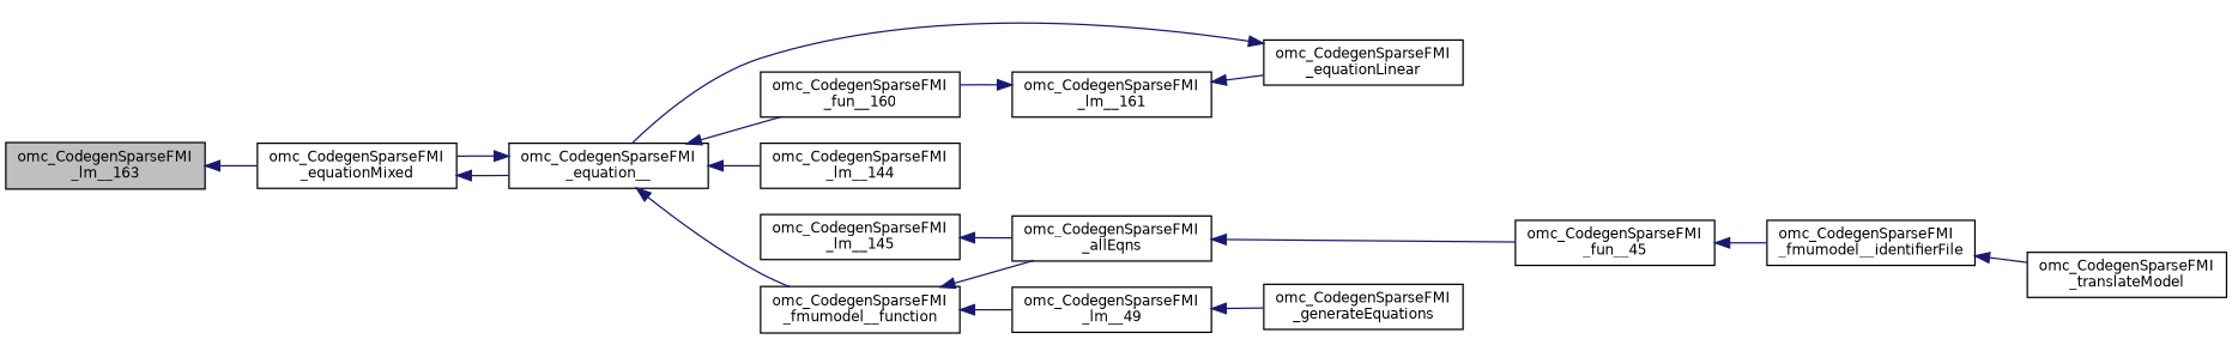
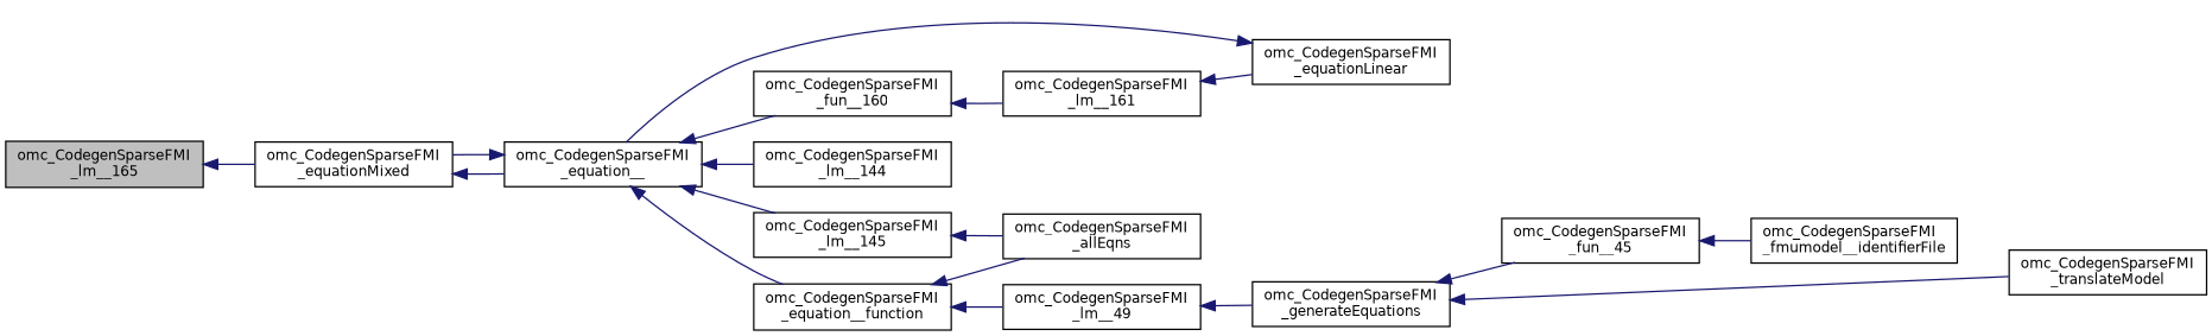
  digraph {
    rankdir=LR
    node [color=black fillcolor=white fontname=Helvetica fontsize=10 shape=record style=filled]
    edge [color=midnightblue dir=back fontname=Helvetica fontsize=10 labelfontname=Helvetica labelfontsize=10 style=solid]
-   n1 [fillcolor=grey75 fontcolor=black height=0.2 label="omc_CodegenSparseFMI\l_lm__163" width=0.4]
+   n1 [fillcolor=grey75 fontcolor=black height=0.2 label="omc_CodegenSparseFMI\l_lm__165" width=0.4]
    n2 [height=0.2 label="omc_CodegenSparseFMI\l_equationMixed" width=0.4]
    n3 [height=0.2 label="omc_CodegenSparseFMI\l_equation__" width=0.4]
    n4 [height=0.2 label="omc_CodegenSparseFMI\l_fun__160" width=0.4]
    n5 [height=0.2 label="omc_CodegenSparseFMI\l_lm__145" width=0.4]
    n6 [height=0.2 label="omc_CodegenSparseFMI\l_lm__144" width=0.4]
-   n7 [height=0.2 label="omc_CodegenSparseFMI\l_fmumodel__function" width=0.4]
+   n7 [height=0.2 label="omc_CodegenSparseFMI\l_equation__function" width=0.4]
    n8 [height=0.2 label="omc_CodegenSparseFMI\l_lm__161" width=0.4]
    n9 [height=0.2 label="omc_CodegenSparseFMI\l_allEqns" width=0.4]
    n10 [height=0.2 label="omc_CodegenSparseFMI\l_lm__49" width=0.4]
    n11 [height=0.2 label="omc_CodegenSparseFMI\l_equationLinear" width=0.4]
    n12 [height=0.2 label="omc_CodegenSparseFMI\l_generateEquations" width=0.4]
    n13 [height=0.2 label="omc_CodegenSparseFMI\l_fun__45" width=0.4]
    n14 [height=0.2 label="omc_CodegenSparseFMI\l_fmumodel__identifierFile" width=0.4]
    n15 [height=0.2 label="omc_CodegenSparseFMI\l_translateModel" width=0.4]
    n1 -> n2
    n2 -> n3
    n3 -> n2
    n3 -> n4
+   n3 -> n5
    n3 -> n6
    n3 -> n7
-   n8 -> n4
+   n4 -> n8
    n5 -> n9
    n7 -> n9
    n7 -> n10
    n8 -> n11
    n10 -> n12
    n11 -> n3
-   n9 -> n13
+   n12 -> n13
    n13 -> n14
-   n14 -> n15
+   n12 -> n15
  }
